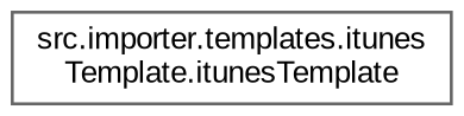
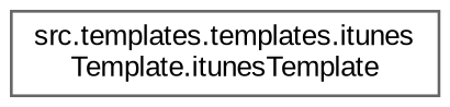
  digraph {
    rankdir=LR
    fontname="Liberation Sans"
-   n1 [color=grey40 fillcolor=white fontname="Liberation Sans" fontsize=10 height=0.2 label="src.importer.templates.itunes\lTemplate.itunesTemplate" shape=box style=filled width=0.4]
+   n1 [color=grey40 fillcolor=white fontname="Liberation Sans" fontsize=10 height=0.2 label="src.templates.templates.itunes\lTemplate.itunesTemplate" shape=box style=filled width=0.4]
  }
